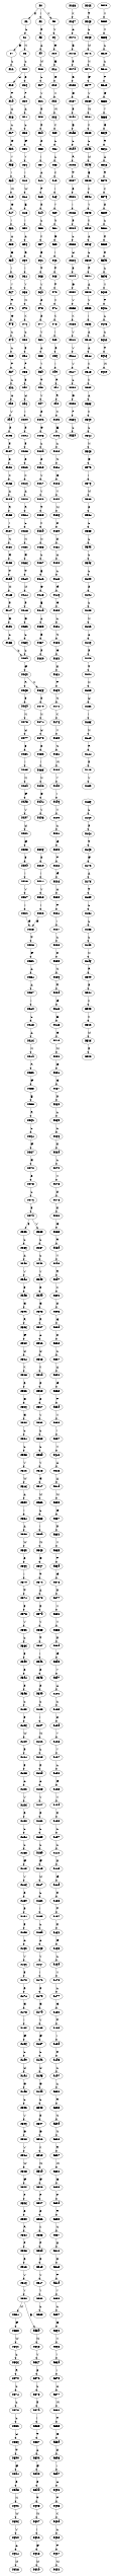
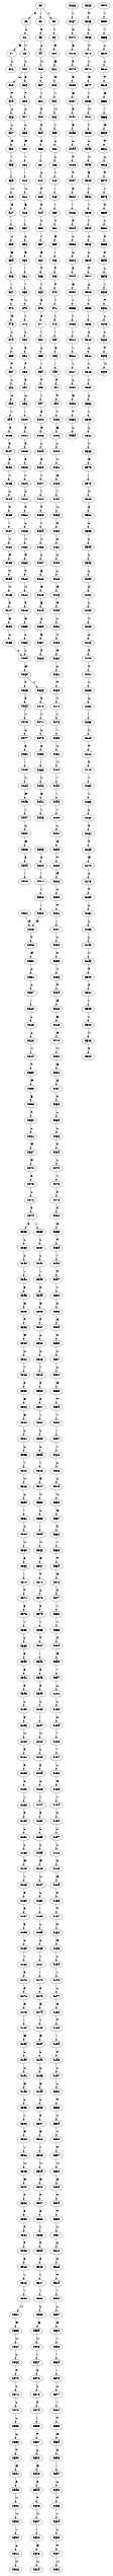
  strict digraph {
    fontname="DejaVu Sans"
    node [fontname="DejaVu Sans"]
    edge [fontname="DejaVu Sans"]
    S0
    S1
    S2
    S3
    S4
    S5
    S6
    S7
    S8
    S9
    S10
    S11
    S12
    S13
    S14
    S15
    S16
    S17
    S18
    S19
    S20
    S21
    S22
    S23
    S24
    S25
    S26
    S27
    S28
    S29
    S30
    S31
    S32
    S33
    S34
    S35
    S36
    S37
    S38
    S39
    S40
    S41
    S42
    S43
    S44
    S45
    S46
    S47
    S48
    S49
    S50
    S51
    S52
    S53
    S54
    S55
    S56
    S57
    S58
    S59
    S60
    S61
    S62
    S63
    S64
    S65
    S66
    S67
    S68
    S69
    S70
    S71
    S72
    S73
    S74
    S75
    S76
    S77
    S78
    S79
    S80
    S81
    S82
    S83
    S84
    S85
    S86
    S87
    S88
    S89
    S90
    S91
    S92
    S93
    S94
    S95
    S96
    S97
    S98
    S99
    S100
    S101
    S102
    S103
    S104
    S105
    S106
    S107
    S108
    S109
    S110
    S111
    S112
    S113
    S114
    S115
    S116
    S117
    S118
    S119
    S120
    S121
    S122
    S123
    S124
    S125
    S126
    S127
    S128
    S129
    S130
    S131
    S132
    S133
    S134
    S135
    S136
    S137
    S138
    S139
    S140
    S141
    S142
    S143
    S144
    S145
    S146
    S147
    S148
    S149
    S150
    S151
    S152
    S153
    S154
    S155
    S156
    S157
    S158
    S159
    S160
    S161
    S162
    S164
    S165
    S166
    S163
    S167
    S168
    S169
    S170
    S171
    S172
    S173
    S174
    S175
    S176
    S177
    S178
    S179
    S180
    S181
    S182
    S183
    S184
    S185
    S186
    S187
    S188
    S189
    S190
    S191
    S192
    S193
    S194
    S195
    S196
    S197
    S198
    S199
    S200
    S201
    S203
    S204
    S205
    S207
    S208
    S209
    S206
    S210
    S211
    S212
    S213
    S214
    S215
    S216
-   S217
    S218
    S219
    S220
    S221
    S222
    S223
    S224
    S225
    S226
    S227
    S228
    S229
    S230
    S231
    S232
    S233
    S234
    S235
    S236
    S237
    S238
    S239
    S240
    S241
    S242
    S243
    S244
    S245
    S246
    S247
    S248
    S249
    S250
    S251
    S252
    S253
    S254
    S255
    S256
    S257
    S258
    S259
    S260
    S261
    S263
    S264
    S262
    S265
    S266
    S267
    S268
    S269
    S270
    S271
    S272
    S273
    S274
    S275
    S276
    S277
    S278
    S279
    S280
    S281
    S282
    S283
    S284
    S285
    S286
    S287
    S288
    S289
    S290
    S291
    S292
    S293
    S294
    S295
    S296
    S297
    S298
    S299
    S300
    S301
    S302
    S303
    S304
    S305
    S306
    S307
    S308
    S309
    S310
    S311
    S312
    S313
    S314
    S315
    S316
    S317
    S318
    S319
    S320
    S321
    S322
    S323
    S324
    S325
    S326
    S327
    S328
    S329
    S330
    S331
    S332
    S333
    S334
    S335
    S336
    S337
    S338
    S339
    S340
    n341 [label=S641]
    S342
    S343
    S344
    S345
    S346
    S347
    S348
    S349
    S350
    S351
    S352
    S353
    S354
    S355
    S356
    S357
    S358
    S359
    S360
    S361
    S362
    S363
    S364
    S365
    S366
    S367
    S368
    S369
    S370
    S371
    S372
    S373
    S374
    S375
    S376
    S377
    S378
    S379
    S380
    S381
    S382
    S383
    S384
    S385
    S386
    S387
    S388
    S389
    S390
    S391
    S392
    S393
    S394
    S395
    S396
    S397
    S398
    S399
    S400
    S401
    S402
    S403
    S404
    S405
    S406
    S407
    S408
    S409
    S410
    S411
    S412
    S413
    S414
    S415
    S416
    S417
    S418
    S419
    S420
    S421
    S422
    S423
    S424
    S425
    S426
    S427
    S428
    S429
    S430
    S431
    S432
    S433
    S434
    S435
    S436
    S437
    S438
    S439
    S440
    S441
    S442
    S443
    S444
    S445
    S446
    S447
    S448
    S449
    S450
    S451
    S452
    S453
    S454
    S455
    S456
    S457
    S458
    S459
    S460
    S461
    S462
    S463
    S464
    S465
    S466
    S467
    S468
    S469
    S470
    S471
    S472
    S473
    S474
    S475
    S476
    S477
    S478
    S479
    S480
    S481
    S482
    S483
    S484
    S485
    S486
    S487
    S488
    S489
    S490
    S491
    S492
    S493
    S494
    S495
    S496
    S497
    S498
    S499
    S500
    S501
    S502
    S503
    S504
    S505
    S506
    S507
    S508
    S509
    S510
    S511
    S512
    S513
    S514
    S515
    S516
    S517
    S518
    S519
    S520
    S521
    S522
    S523
    S525
    S526
    S527
    S529
    S530
    S531
    S528
    S532
    S533
    S534
    S535
    S536
    S537
    S538
    S539
    S540
    S541
    S542
    S543
    S544
    S545
    S546
    S547
    S548
    S549
    S550
    S551
    S552
    S553
    S554
    S555
    S556
    S557
    S558
    S559
    S560
    S561
    S562
    S563
    S564
    S565
    S566
    S567
    S568
    S569
    S570
    S571
    S572
    S573
    S574
    S575
    S576
    S577
    S578
    S579
    S580
    S581
    S582
    S583
    S584
    S585
    S586
    S587
    S588
    S589
    S590
    S591
    S592
    S593
    S594
    S595
    S596
    S597
    S598
    S599
    S600
    S601
    S602
    S603
    S604
    S605
    S606
    S607
    S608
    S609
    S610
    S611
    S612
    S613
    S614
    S615
    S616
    S617
    S618
    S619
    S620
    S621
    S0 -> S1 [label=F]
    S0 -> S2 [label=I]
    S0 -> S3 [label=K]
    S1 -> S4 [label=L]
    S2 -> S5 [label=F]
    S3 -> S6 [label=V]
    S4 -> S7 [label=D]
    S4 -> S8 [label=N]
    S5 -> S9 [label=A]
    S6 -> S10 [label=Q]
    S7 -> S11 [label=L]
    S8 -> S12 [label=L]
    S9 -> S13 [label=M]
    S10 -> S14 [label=E]
    S12 -> S15 [label=H]
    S12 -> S16 [label=S]
    S13 -> S17 [label=L]
    S14 -> S18 [label=G]
    S15 -> S19 [label=T]
    S16 -> S20 [label=P]
    S17 -> S21 [label=V]
    S18 -> S22 [label=V]
    S19 -> S23 [label=A]
    S20 -> S24 [label=A]
    S21 -> S25 [label=F]
    S22 -> S26 [label=W]
    S23 -> S27 [label=L]
    S24 -> S28 [label=L]
    S25 -> S29 [label=F]
    S26 -> S30 [label=K]
    S27 -> S31 [label=G]
    S28 -> S32 [label=G]
    S29 -> S33 [label=S]
    S30 -> S34 [label=L]
    S31 -> S35 [label=Y]
    S32 -> S36 [label=Y]
    S33 -> S37 [label=I]
    S34 -> S38 [label=L]
    S35 -> S39 [label=I]
    S36 -> S40 [label=I]
    S37 -> S41 [label=A]
    S38 -> S42 [label=K]
    S39 -> S43 [label=W]
    S40 -> S44 [label=W]
    S41 -> S45 [label=P]
    S42 -> S46 [label=I]
    S43 -> S47 [label=Q]
    S44 -> S48 [label=E]
    S45 -> S49 [label=F]
    S46 -> S50 [label=Y]
    S47 -> S51 [label=I]
    S48 -> S52 [label=I]
    S49 -> S53 [label=L]
    S50 -> S54 [label=N]
    S51 -> S55 [label=A]
    S52 -> S56 [label=A]
    S53 -> S57 [label=K]
    S54 -> S58 [label=D]
    S55 -> S59 [label=E]
    S56 -> S60 [label=E]
    S57 -> S61 [label=E]
    S58 -> S62 [label=I]
    S59 -> S63 [label=I]
    S60 -> S64 [label=I]
    S61 -> S65 [label=T]
    S62 -> S66 [label=P]
    S63 -> S67 [label=Y]
    S64 -> S68 [label=Y]
    S65 -> S69 [label=V]
    S66 -> S70 [label=T]
    S67 -> S71 [label=R]
    S68 -> S72 [label=N]
    S69 -> S73 [label=S]
    S70 -> S74 [label=V]
    S71 -> S75 [label=Q]
    S72 -> S76 [label=K]
    S73 -> S77 [label=S]
    S74 -> S78 [label=K]
    S75 -> S79 [label=L]
    S76 -> S80 [label=L]
    S77 -> S81 [label=V]
    S78 -> S82 [label=I]
    S79 -> S83 [label=L]
    S80 -> S84 [label=F]
    S81 -> S85 [label=A]
    S82 -> S86 [label=S]
    S83 -> S87 [label=P]
    S84 -> S88 [label=P]
    S85 -> S89 [label=Y]
    S86 -> S90 [label=I]
    S87 -> S91 [label=L]
    S88 -> S92 [label=F]
    S89 -> S93 [label=T]
    S90 -> S94 [label=R]
    S91 -> S95 [label=H]
    S92 -> S96 [label=H]
    S93 -> S97 [label=V]
    S94 -> S98 [label=R]
    S95 -> S99 [label=V]
    S96 -> S100 [label=I]
    S97 -> S101 [label=S]
    S98 -> S102 [label=K]
    S99 -> S103 [label=S]
    S100 -> S104 [label=S]
    S101 -> S105 [label=Q]
    S102 -> S106 [label=E]
    S103 -> S107 [label=F]
    S104 -> S108 [label=F]
    S105 -> S109 [label=L]
    S106 -> S110 [label=L]
    S107 -> S111 [label=S]
    S108 -> S112 [label=S]
    S109 -> S113 [label=S]
    S110 -> S114 [label=N]
    S111 -> S115 [label=K]
    S112 -> S116 [label=K]
    S113 -> S117 [label=V]
    S114 -> S118 [label=C]
    S115 -> S119 [label=A]
    S116 -> S120 [label=A]
    S117 -> S121 [label=V]
    S118 -> S122 [label=V]
    S119 -> S123 [label=R]
    S120 -> S124 [label=R]
    S121 -> S125 [label=T]
    S122 -> S126 [label=M]
    S123 -> S127 [label=I]
    S124 -> S128 [label=L]
    S125 -> S129 [label=K]
    S126 -> S130 [label=S]
    S127 -> S131 [label=N]
    S128 -> S132 [label=N]
    S129 -> S133 [label=N]
    S130 -> S134 [label=S]
    S131 -> S135 [label=C]
    S132 -> S136 [label=C]
    S133 -> S137 [label=L]
    S134 -> S138 [label=A]
    S135 -> S139 [label=T]
    S136 -> S140 [label=T]
    S137 -> S141 [label=E]
    S138 -> S142 [label=L]
    S139 -> S143 [label=M]
    S140 -> S144 [label=M]
    S141 -> S145 [label=Q]
    S142 -> S146 [label=G]
    S143 -> S147 [label=S]
    S144 -> S148 [label=S]
    S145 -> S149 [label=E]
    S146 -> S150 [label=Q]
    S147 -> S151 [label=D]
    S148 -> S152 [label=D]
    S149 -> S153 [label=A]
    S150 -> S154 [label=L]
    S151 -> S155 [label=L]
    S152 -> S156 [label=L]
    S153 -> S157 [label=E]
    S154 -> S158 [label=N]
    S155 -> S159 [label=L]
    S156 -> S159 [label=L]
    S157 -> S160 [label=S]
    S158 -> S161 [label=Q]
    S159 -> S162 [label=G]
    S161 -> S164 [label=F]
    S162 -> S165 [label=R]
    S162 -> S166 [label=K]
    S164 -> S168 [label=T]
    S165 -> S169 [label=F]
    S166 -> S170 [label=F]
    S163 -> S167 [label=K]
    S167 -> S171 [label=A]
    S168 -> S172 [label=N]
    S169 -> S173 [label=N]
    S170 -> S174 [label=N]
    S171 -> S175 [label=E]
    S172 -> S176 [label=K]
    S173 -> S177 [label=H]
    S174 -> S178 [label=H]
    S175 -> S179 [label=F]
    S176 -> S180 [label=V]
    S177 -> S181 [label=F]
    S178 -> S182 [label=F]
    S179 -> S183 [label=E]
    S180 -> S184 [label=N]
    S181 -> S185 [label=I]
    S182 -> S186 [label=I]
    S183 -> S187 [label=Q]
    S184 -> S188 [label=W]
    S185 -> S189 [label=N]
    S186 -> S190 [label=N]
    S187 -> S191 [label=S]
    S188 -> S192 [label=Y]
    S189 -> S193 [label=G]
    S190 -> S194 [label=Q]
    S191 -> S195 [label=E]
    S192 -> S196 [label=I]
    S193 -> S197 [label=V]
    S194 -> S198 [label=V]
    S195 -> S199 [label=L]
    S196 -> S200 [label=V]
    S197 -> S201 [label=H]
    S199 -> S203 [label=R]
    S200 -> S204 [label=L]
    S201 -> S205 [label=G]
    S203 -> S207 [label=T]
    S204 -> S208 [label=G]
    S205 -> S209 [label=F]
    S207 -> S211 [label=S]
    S208 -> S212 [label=T]
    S209 -> S213 [label=I]
    S206 -> S210 [label=F]
    S210 -> S214 [label=I]
    S211 -> S215 [label=I]
    S212 -> S216 [label=G]
-   S213 -> S217 [label=V]
    S214 -> S218 [label=V]
    S215 -> S219 [label=S]
    S216 -> S220 [label=A]
-   S217 -> S221 [label=I]
    S218 -> S222 [label=I]
    S219 -> S223 [label=L]
    S220 -> S224 [label=T]
    S221 -> S225 [label=G]
    S222 -> S225 [label=G]
    S223 -> S226 [label=H]
    S224 -> S227 [label=I]
    S225 -> S228 [label=T]
    S226 -> S229 [label=S]
    S227 -> S230 [label=L]
    S228 -> S231 [label=G]
    S229 -> S232 [label=D]
    S230 -> S233 [label=F]
    S231 -> S234 [label=A]
    S232 -> S235 [label=V]
    S233 -> S236 [label=N]
    S234 -> S237 [label=A]
    S235 -> S238 [label=K]
    S236 -> S239 [label=R]
    S237 -> S240 [label=I]
    S238 -> S241 [label=V]
    S239 -> S242 [label=G]
    S240 -> S243 [label=L]
    S241 -> S244 [label=V]
    S242 -> S245 [label=E]
    S243 -> S246 [label=A]
    S244 -> S247 [label=V]
    S245 -> S248 [label=Q]
    S246 -> S249 [label=N]
    S247 -> S250 [label=L]
    S248 -> S251 [label=M]
    S249 -> S252 [label=R]
    S250 -> S253 [label=D]
    S251 -> S254 [label=G]
    S252 -> S255 [label=G]
    S253 -> S256 [label=P]
    S254 -> S257 [label=C]
    S255 -> S258 [label=E]
    S256 -> S259 [label=L]
    S257 -> S260 [label=S]
    S258 -> S261 [label=R]
    S260 -> S263 [label=L]
    S261 -> S264 [label=L]
    S263 -> S266 [label=L]
    S264 -> S267 [label=G]
    S262 -> S265 [label=T]
    S265 -> S268 [label=L]
    S266 -> S269 [label=F]
    S267 -> S270 [label=C]
    S268 -> S271 [label=M]
    S269 -> S272 [label=L]
    S270 -> S273 [label=S]
    S271 -> S274 [label=N]
    S272 -> S275 [label=V]
    S273 -> S276 [label=L]
    S274 -> S277 [label=G]
    S275 -> S278 [label=S]
    S276 -> S279 [label=F]
    S277 -> S280 [label=V]
    S278 -> S281 [label=F]
    S279 -> S282 [label=F]
    S279 -> S283 [label=V]
    S280 -> S284 [label=W]
    S281 -> S285 [label=C]
    S282 -> S286 [label=L]
    S283 -> S287 [label=L]
    S284 -> S288 [label=K]
    S285 -> S289 [label=R]
    S286 -> S290 [label=A]
    S287 -> S291 [label=L]
    S288 -> S292 [label=L]
    S289 -> S293 [label=V]
    S290 -> S294 [label=V]
    S291 -> S295 [label=V]
    S292 -> S296 [label=M]
    S293 -> S297 [label=R]
    S294 -> S298 [label=F]
    S295 -> S299 [label=F]
    S296 -> S300 [label=E]
    S297 -> S301 [label=K]
    S298 -> S302 [label=C]
    S299 -> S303 [label=C]
    S300 -> S304 [label=K]
    S301 -> S305 [label=S]
    S302 -> S306 [label=R]
    S303 -> S307 [label=R]
    S304 -> S308 [label=Y]
    S305 -> S309 [label=C]
    S306 -> S310 [label=G]
    S307 -> S311 [label=A]
    S308 -> S312 [label=K]
    S309 -> S313 [label=F]
    S310 -> S314 [label=H]
    S311 -> S315 [label=H]
    S312 -> S316 [label=A]
    S313 -> S317 [label=L]
    S314 -> S318 [label=K]
    S315 -> S319 [label=K]
    S316 -> S320 [label=L]
    S317 -> S321 [label=A]
    S318 -> S322 [label=S]
    S319 -> S323 [label=S]
    S320 -> S324 [label=P]
    S321 -> S325 [label=G]
    S322 -> S326 [label=C]
    S323 -> S327 [label=S]
    S324 -> S328 [label=A]
    S325 -> S329 [label=T]
    S326 -> S330 [label=C]
    S327 -> S331 [label=V]
    S328 -> S332 [label=V]
    S329 -> S333 [label=V]
    S330 -> S334 [label=L]
    S331 -> S335 [label=L]
    S332 -> S336 [label=I]
    S333 -> S337 [label=I]
    S334 -> S338 [label=L]
    S335 -> S339 [label=L]
    S336 -> S340 [label=A]
    S337 -> n341 [label=V]
    S338 -> S342 [label=V]
    S339 -> S343 [label=V]
    S340 -> S344 [label=A]
    n341 -> S345 [label=A]
    S342 -> S346 [label=W]
    S343 -> S347 [label=C]
    S344 -> S348 [label=K]
    S345 -> S349 [label=A]
    S346 -> S350 [label=A]
    S347 -> S351 [label=M]
    S348 -> S352 [label=K]
    S349 -> S353 [label=M]
    S350 -> S354 [label=I]
    S351 -> S355 [label=L]
    S352 -> S356 [label=A]
    S353 -> S357 [label=G]
    S354 -> S358 [label=A]
    S355 -> S359 [label=I]
    S356 -> S360 [label=K]
    S357 -> S361 [label=S]
    S358 -> S362 [label=W]
    S359 -> S363 [label=W]
    S360 -> S364 [label=L]
    S361 -> S365 [label=V]
    S362 -> S366 [label=S]
    S363 -> S367 [label=C]
    S364 -> S368 [label=N]
    S365 -> S369 [label=T]
    S366 -> S370 [label=I]
    S367 -> S371 [label=T]
    S368 -> S372 [label=C]
    S369 -> S373 [label=G]
    S370 -> S374 [label=T]
    S371 -> S375 [label=A]
    S372 -> S376 [label=I]
    S373 -> S377 [label=S]
    S374 -> S378 [label=F]
    S375 -> S379 [label=F]
    S376 -> S380 [label=M]
    S377 -> S381 [label=V]
    S378 -> S382 [label=V]
    S379 -> S383 [label=V]
    S380 -> S384 [label=S]
    S381 -> S385 [label=V]
    S382 -> S386 [label=L]
    S383 -> S387 [label=T]
    S384 -> S388 [label=L]
    S385 -> S389 [label=S]
    S386 -> S390 [label=F]
    S387 -> S391 [label=I]
    S388 -> S392 [label=L]
    S389 -> S393 [label=G]
    S390 -> S394 [label=S]
    S391 -> S395 [label=S]
    S392 -> S396 [label=L]
    S393 -> S397 [label=Y]
    S394 -> S398 [label=S]
    S395 -> S399 [label=S]
    S396 -> S400 [label=L]
    S397 -> S401 [label=A]
    S398 -> S402 [label=L]
    S399 -> S403 [label=L]
    S400 -> S404 [label=S]
    S401 -> S405 [label=L]
    S402 -> S406 [label=F]
    S403 -> S407 [label=I]
    S404 -> S408 [label=L]
    S405 -> S409 [label=S]
    S406 -> S410 [label=W]
    S407 -> S411 [label=W]
    S408 -> S412 [label=N]
    S409 -> S413 [label=Y]
    S410 -> S414 [label=S]
    S411 -> S415 [label=L]
    S412 -> S416 [label=A]
    S413 -> S417 [label=Y]
    S414 -> S418 [label=F]
    S415 -> S419 [label=F]
    S416 -> S420 [label=S]
    S417 -> S421 [label=L]
    S418 -> S422 [label=A]
    S419 -> S423 [label=A]
    S420 -> S424 [label=T]
    S421 -> S425 [label=G]
    S422 -> S426 [label=V]
    S423 -> S427 [label=V]
    S424 -> S428 [label=N]
    S425 -> S429 [label=V]
    S426 -> S430 [label=S]
    S427 -> S431 [label=S]
    S428 -> S432 [label=H]
    S429 -> S433 [label=F]
    S430 -> S434 [label=L]
    S431 -> S435 [label=L]
    S432 -> S436 [label=I]
    S433 -> S437 [label=L]
    S434 -> S438 [label=L]
    S435 -> S439 [label=L]
    S436 -> S440 [label=N]
    S437 -> S441 [label=L]
    S438 -> S442 [label=G]
    S439 -> S443 [label=G]
    S440 -> S444 [label=R]
    S441 -> S445 [label=S]
    S442 -> S446 [label=V]
    S443 -> S447 [label=M]
    S444 -> S448 [label=F]
    S445 -> S449 [label=G]
    S446 -> S450 [label=S]
    S447 -> S451 [label=L]
    S448 -> S452 [label=V]
    S449 -> S453 [label=F]
    S450 -> S454 [label=S]
    S451 -> S455 [label=I]
+   S452 -> S456 [label=V]
    S453 -> S457 [label=T]
    S454 -> S458 [label=F]
    S455 -> S459 [label=L]
    S456 -> S460 [label=L]
    S457 -> S461 [label=F]
    S458 -> S462 [label=A]
    S459 -> S463 [label=A]
    S460 -> S464 [label=S]
    S461 -> S465 [label=G]
    S462 -> S466 [label=V]
    S463 -> S467 [label=V]
    S464 -> S468 [label=T]
    S465 -> S469 [label=L]
    S466 -> S470 [label=F]
    S467 -> S471 [label=I]
    S468 -> S472 [label=G]
    S469 -> S473 [label=V]
    S470 -> S474 [label=S]
    S471 -> S475 [label=S]
    S472 -> S476 [label=A]
    S473 -> S477 [label=L]
    S474 -> S478 [label=C]
    S475 -> S479 [label=C]
    S476 -> S480 [label=T]
    S477 -> S481 [label=C]
    S478 -> S482 [label=I]
    S479 -> S483 [label=V]
    S480 -> S484 [label=L]
    S481 -> S485 [label=T]
    S482 -> S486 [label=G]
    S483 -> S487 [label=G]
    S484 -> S488 [label=L]
    S485 -> S489 [label=I]
    S486 -> S490 [label=L]
    S487 -> S491 [label=L]
    S488 -> S492 [label=L]
    S489 -> S493 [label=F]
    S490 -> S494 [label=H]
    S491 -> S495 [label=H]
    S492 -> S496 [label=N]
    S493 -> S497 [label=L]
    S494 -> S498 [label=Q]
    S495 -> S499 [label=Q]
    S496 -> S500 [label=R]
    S497 -> S501 [label=L]
    S498 -> S502 [label=L]
    S499 -> S503 [label=L]
    S500 -> S504 [label=S]
    S501 -> S505 [label=R]
    S502 -> S506 [label=V]
    S503 -> S507 [label=F]
    S504 -> S508 [label=K]
    S505 -> S509 [label=N]
    S506 -> S510 [label=D]
    S507 -> S511 [label=D]
    S508 -> S512 [label=K]
    S509 -> S513 [label=N]
    S510 -> S514 [label=V]
    S511 -> S515 [label=K]
    S512 -> S516 [label=M]
    S513 -> S517 [label=R]
    S514 -> S518 [label=W]
    S515 -> S519 [label=W]
    S516 -> S520 [label=F]
    S517 -> S521 [label=W]
    S518 -> S522 [label=G]
    S519 -> S523 [label=G]
    S521 -> S525 [label=D]
    S522 -> S526 [label=P]
    S523 -> S527 [label=P]
    S525 -> S529 [label=P]
    S526 -> S530 [label=S]
    S527 -> S531 [label=S]
    S529 -> S533 [label=R]
    S530 -> S534 [label=R]
    S531 -> S535 [label=K]
    S528 -> S532 [label=V]
    S532 -> S536 [label=V]
    S533 -> S537 [label=N]
    S534 -> S538 [label=P]
    S535 -> S539 [label=P]
    S536 -> S540 [label=L]
    S537 -> S541 [label=S]
    S538 -> S542 [label=S]
    S539 -> S543 [label=S]
    S540 -> S544 [label=L]
    S541 -> S545 [label=S]
    S542 -> S546 [label=V]
    S543 -> S547 [label=V]
    S544 -> S548 [label=T]
    S545 -> S549 [label=T]
    S546 -> S550 [label=Y]
    S547 -> S551 [label=Y]
    S548 -> S552 [label=G]
    S549 -> S553 [label=Y]
    S550 -> S554 [label=M]
    S551 -> S555 [label=L]
    S552 -> S556 [label=Y]
    S553 -> S557 [label=L]
    S554 -> S558 [label=G]
-   S550 -> S559 [label=E]
+   S555 -> S559 [label=E]
    S556 -> S560 [label=C]
    S557 -> S561 [label=D]
    S558 -> S562 [label=W]
    S559 -> S563 [label=W]
    S560 -> S564 [label=R]
    S561 -> S565 [label=V]
    S562 -> S566 [label=L]
    S563 -> S567 [label=V]
    S564 -> S568 [label=A]
    S565 -> S569 [label=I]
    S566 -> S570 [label=R]
    S567 -> S571 [label=S]
    S568 -> S572 [label=R]
    S569 -> S573 [label=I]
    S570 -> S574 [label=L]
    S571 -> S575 [label=L]
    S572 -> S576 [label=K]
    S573 -> S577 [label=A]
    S574 -> S578 [label=L]
    S575 -> S579 [label=F]
    S576 -> S580 [label=S]
-   S577 -> S581 [label=W]
+   S577 -> S581 [label=Y]
    S578 -> S582 [label=L]
    S579 -> S583 [label=I]
    S580 -> S584 [label=L]
    S581 -> S585 [label=T]
    S582 -> S586 [label=H]
    S583 -> S587 [label=T]
    S584 -> S588 [label=F]
    S585 -> S589 [label=Q]
    S586 -> S590 [label=T]
    S587 -> S591 [label=A]
    S588 -> S592 [label=F]
    S589 -> S593 [label=S]
    S590 -> S594 [label=G]
    S591 -> S595 [label=G]
    S592 -> S596 [label=L]
    S593 -> S597 [label=I]
    S594 -> S598 [label=S]
    S595 -> S599 [label=S]
    S596 -> S600 [label=V]
    S597 -> S601 [label=A]
    S598 -> S602 [label=N]
    S599 -> S603 [label=T]
    S600 -> S604 [label=T]
    S601 -> S605 [label=T]
    S602 -> S606 [label=W]
    S603 -> S607 [label=W]
    S604 -> S608 [label=L]
    S605 -> S609 [label=K]
    S606 -> S610 [label=V]
    S607 -> S611 [label=I]
    S608 -> S612 [label=L]
    S609 -> S613 [label=L]
    S610 -> S614 [label=A]
    S611 -> S615 [label=G]
    S612 -> S616 [label=T]
    S613 -> S617 [label=P]
    S614 -> S618 [label=M]
    S615 -> S619 [label=M]
    S616 -> S620 [label=W]
    S617 -> S621 [label=M]
  }
